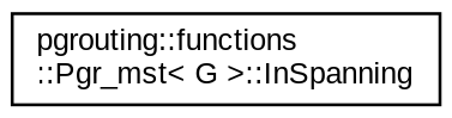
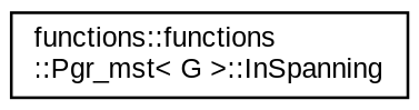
  digraph {
    rankdir=LR
    fontname="Liberation Sans"
-   n1 [color=black fillcolor=white fontname="Liberation Sans" fontsize=10 height=0.2 label="pgrouting::functions\l::Pgr_mst\< G \>::InSpanning" shape=record style=filled width=0.4]
+   n1 [color=black fillcolor=white fontname="Liberation Sans" fontsize=10 height=0.2 label="functions::functions\l::Pgr_mst\< G \>::InSpanning" shape=record style=filled width=0.4]
  }
